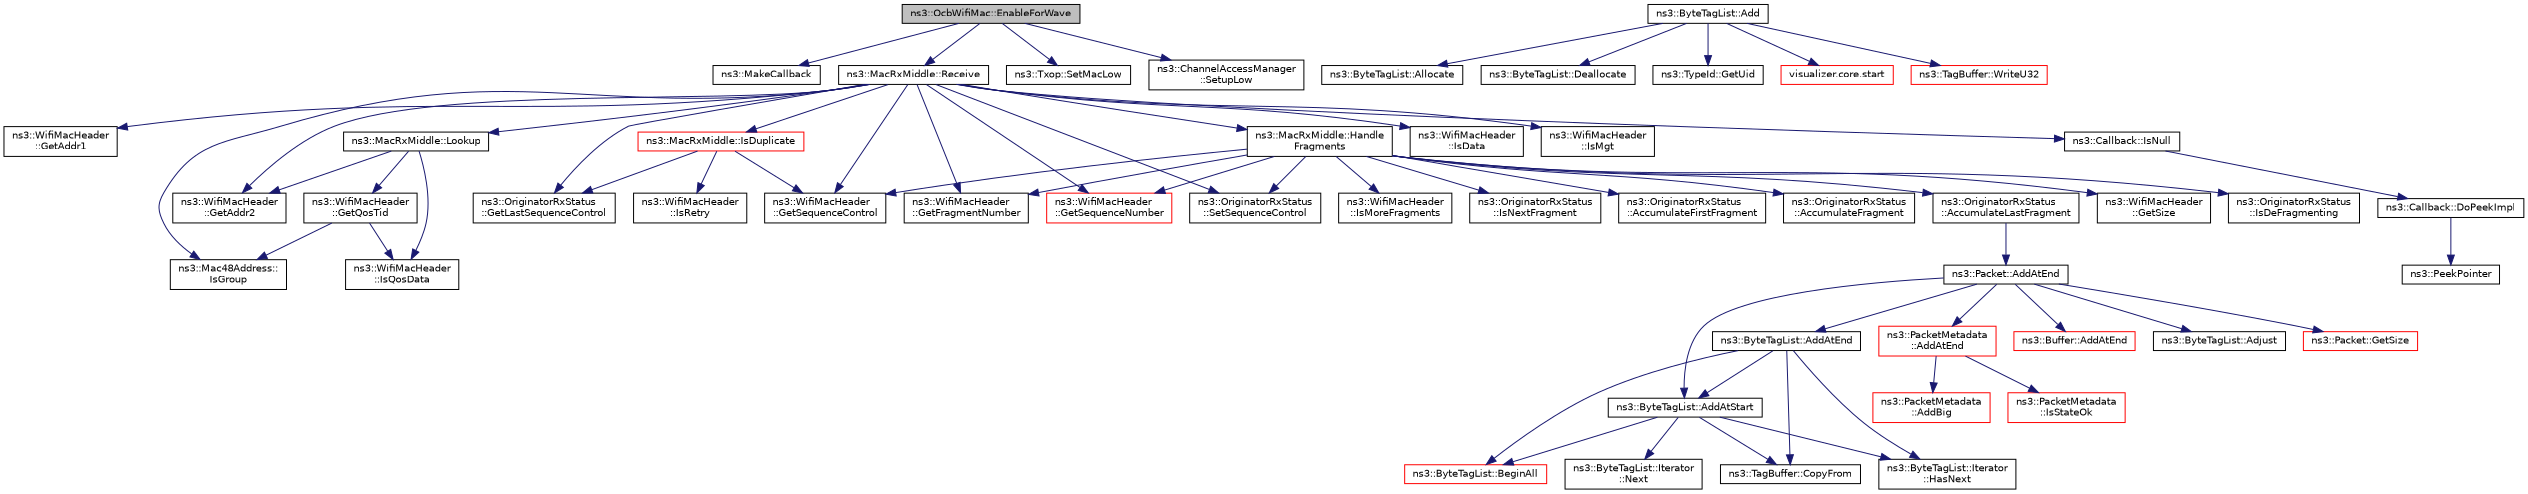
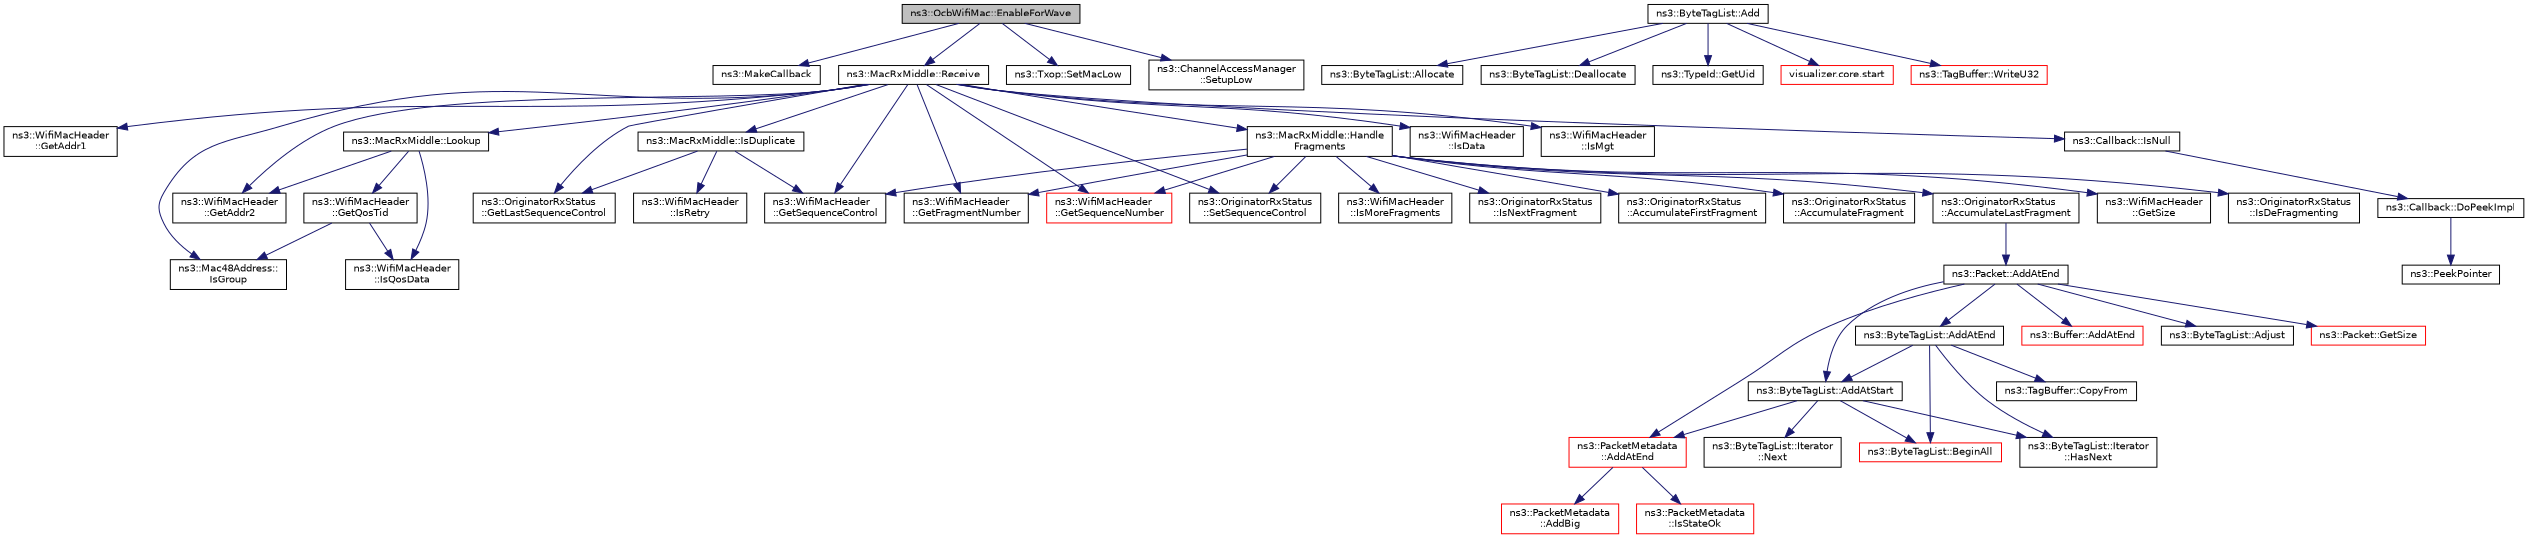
  digraph {
    rankdir=TB
    node [color=black fillcolor=white fontname=Helvetica fontsize=10 shape=record style=filled]
    edge [color=midnightblue fontname=Helvetica fontsize=10 labelfontname=Helvetica labelfontsize=10 style=solid]
    n1 [fillcolor=grey75 fontcolor=black height=0.2 label="ns3::OcbWifiMac::EnableForWave" width=0.4]
    n2 [height=0.2 label="ns3::MakeCallback" width=0.4]
    n3 [height=0.2 label="ns3::MacRxMiddle::Receive" width=0.4]
    n4 [height=0.2 label="ns3::Txop::SetMacLow" width=0.4]
    n5 [height=0.2 label="ns3::ChannelAccessManager\l::SetupLow" width=0.4]
    n6 [height=0.2 label="ns3::WifiMacHeader\l::GetAddr1" width=0.4]
    n7 [height=0.2 label="ns3::WifiMacHeader\l::GetAddr2" width=0.4]
    n8 [height=0.2 label="ns3::WifiMacHeader\l::GetFragmentNumber" width=0.4]
    n9 [height=0.2 label="ns3::OriginatorRxStatus\l::GetLastSequenceControl" width=0.4]
    n10 [height=0.2 label="ns3::WifiMacHeader\l::GetSequenceControl" width=0.4]
    n11 [color=red height=0.2 label="ns3::WifiMacHeader\l::GetSequenceNumber" width=0.4]
    n12 [height=0.2 label="ns3::MacRxMiddle::Handle\lFragments" width=0.4]
    n13 [height=0.2 label="ns3::OriginatorRxStatus\l::SetSequenceControl" width=0.4]
    n14 [height=0.2 label="ns3::WifiMacHeader\l::IsData" width=0.4]
-   n15 [color=red height=0.2 label="ns3::MacRxMiddle::IsDuplicate" width=0.4]
+   n15 [height=0.2 label="ns3::MacRxMiddle::IsDuplicate" width=0.4]
    n16 [height=0.2 label="ns3::Mac48Address::\lIsGroup" width=0.4]
    n17 [height=0.2 label="ns3::WifiMacHeader\l::IsMgt" width=0.4]
    n18 [height=0.2 label="ns3::Callback::IsNull" width=0.4]
    n19 [height=0.2 label="ns3::MacRxMiddle::Lookup" width=0.4]
    n20 [height=0.2 label="ns3::OriginatorRxStatus\l::AccumulateFirstFragment" width=0.4]
    n21 [height=0.2 label="ns3::OriginatorRxStatus\l::AccumulateFragment" width=0.4]
    n22 [height=0.2 label="ns3::OriginatorRxStatus\l::AccumulateLastFragment" width=0.4]
    n23 [height=0.2 label="ns3::WifiMacHeader\l::GetSize" width=0.4]
    n24 [height=0.2 label="ns3::OriginatorRxStatus\l::IsDeFragmenting" width=0.4]
    n25 [height=0.2 label="ns3::WifiMacHeader\l::IsMoreFragments" width=0.4]
    n26 [height=0.2 label="ns3::OriginatorRxStatus\l::IsNextFragment" width=0.4]
    n27 [height=0.2 label="ns3::WifiMacHeader\l::IsRetry" width=0.4]
    n28 [height=0.2 label="ns3::Callback::DoPeekImpl" width=0.4]
    n29 [height=0.2 label="ns3::WifiMacHeader\l::GetQosTid" width=0.4]
    n30 [height=0.2 label="ns3::WifiMacHeader\l::IsQosData" width=0.4]
    n31 [height=0.2 label="ns3::Packet::AddAtEnd" width=0.4]
    n32 [height=0.2 label="ns3::ByteTagList::AddAtEnd" width=0.4]
    n33 [color=red height=0.2 label="ns3::PacketMetadata\l::AddAtEnd" width=0.4]
    n34 [color=red height=0.2 label="ns3::Buffer::AddAtEnd" width=0.4]
    n35 [height=0.2 label="ns3::ByteTagList::AddAtStart" width=0.4]
    n36 [height=0.2 label="ns3::ByteTagList::Adjust" width=0.4]
    n37 [color=red height=0.2 label="ns3::Packet::GetSize" width=0.4]
    n38 [height=0.2 label="ns3::ByteTagList::Add" width=0.4]
    n39 [height=0.2 label="ns3::ByteTagList::Allocate" width=0.4]
    n40 [height=0.2 label="ns3::ByteTagList::Deallocate" width=0.4]
    n41 [height=0.2 label="ns3::TypeId::GetUid" width=0.4]
    n42 [color=red height=0.2 label="visualizer.core.start" width=0.4]
    n43 [color=red height=0.2 label="ns3::TagBuffer::WriteU32" width=0.4]
    n44 [color=red height=0.2 label="ns3::ByteTagList::BeginAll" width=0.4]
    n45 [height=0.2 label="ns3::TagBuffer::CopyFrom" width=0.4]
    n46 [height=0.2 label="ns3::ByteTagList::Iterator\l::HasNext" width=0.4]
    n47 [color=red height=0.2 label="ns3::PacketMetadata\l::AddBig" width=0.4]
    n48 [color=red height=0.2 label="ns3::PacketMetadata\l::IsStateOk" width=0.4]
    n49 [height=0.2 label="ns3::ByteTagList::Iterator\l::Next" width=0.4]
    n50 [height=0.2 label="ns3::PeekPointer" width=0.4]
    n1 -> n2
    n1 -> n3
    n1 -> n4
    n1 -> n5
    n3 -> n6
    n3 -> n7
    n3 -> n8
    n3 -> n9
    n3 -> n10
    n3 -> n11
    n3 -> n12
    n3 -> n13
    n3 -> n14
    n3 -> n15
    n3 -> n16
    n3 -> n17
    n3 -> n18
    n3 -> n19
    n12 -> n8
    n12 -> n10
    n12 -> n11
    n12 -> n13
    n12 -> n20
    n12 -> n21
    n12 -> n22
    n12 -> n23
    n12 -> n24
    n12 -> n25
    n12 -> n26
    n15 -> n9
    n15 -> n10
    n15 -> n27
    n18 -> n28
    n19 -> n7
    n19 -> n29
    n19 -> n30
    n22 -> n31
    n28 -> n50
    n29 -> n16
    n29 -> n30
    n31 -> n32
    n31 -> n33
    n31 -> n34
    n31 -> n35
    n31 -> n36
    n31 -> n37
    n32 -> n35
    n32 -> n44
    n32 -> n45
    n32 -> n46
    n33 -> n47
    n33 -> n48
    n35 -> n44
-   n35 -> n45
+   n35 -> n33
    n35 -> n46
    n35 -> n49
    n38 -> n39
    n38 -> n40
    n38 -> n41
    n38 -> n42
    n38 -> n43
  }
